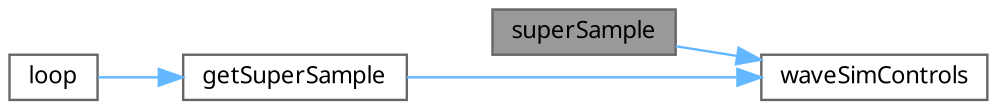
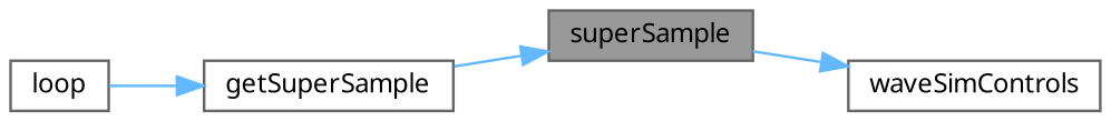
  digraph {
    fontname="Noto Sans"
    rankdir=RL
    node [color=grey40 fillcolor=white fontname="Noto Sans" fontsize=10 shape=box style=filled]
    edge [color=steelblue1 dir=back fontname="Noto Sans" fontsize=10 labelfontname=Helvetica labelfontsize=10 style=solid]
    n1 [color=gray40 fillcolor=grey60 fontcolor=black height=0.2 label=superSample width=0.4]
    n2 [height=0.2 label=getSuperSample width=0.4]
    n3 [height=0.2 label=loop width=0.4]
    n4 [height=0.2 label=waveSimControls width=0.4]
-   n4 -> n2
+   n1 -> n2
    n2 -> n3
    n4 -> n1
  }
